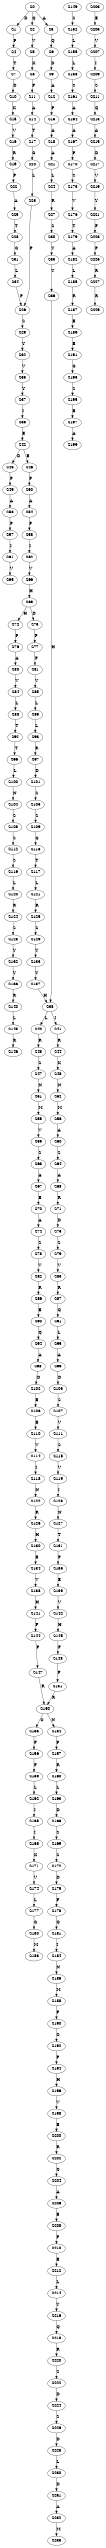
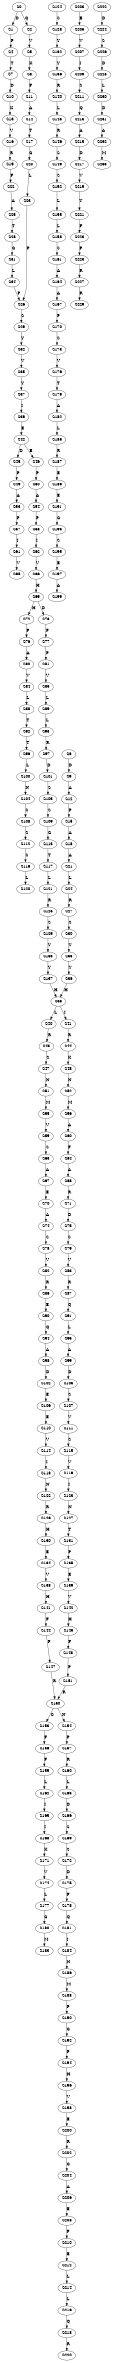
  strict digraph {
    S0
    S1
    S2
-   S3
    S4
    S5
    S6
    S7
    S8
    S9
    S10
    S11
    S12
    S13
    S14
    S15
    S16
    S17
    S18
    S19
    S20
    S21
    S22
    S23
    S24
    S25
    S26
    S27
    S28
    S29
    S30
    S31
    S32
    S33
    S34
    S35
    S36
    S37
    S38
    S39
    S40
    S41
    S42
    S43
    S44
    S45
    S46
    S47
    S48
    S49
    S50
    S51
    S52
    S53
    S54
    S55
    S56
    S57
    S58
    S59
    S60
    S61
    S62
    S63
    S64
    S65
    S66
    S67
    S68
    S69
    S70
    S71
    S72
    S73
    S74
    S75
    S76
    S77
    S78
    S79
    S80
    S81
    S82
    S83
    S84
    S85
    S86
    S87
    S88
    S89
    S90
    S91
    S92
    S93
    S94
    S95
    S96
    S97
    S98
    S99
    S100
    S101
    S102
    S103
    S104
    S105
    S106
    S107
    S108
    S109
    S110
    S111
    S112
    S113
    S114
    S115
    S116
    S117
    S118
    S119
    S120
    S121
    S122
    S123
    S124
    S125
    S126
    S127
    S128
    S129
    S130
    S131
    S132
    S133
    S134
    S135
    S136
    S137
    S138
    S139
    S140
    S141
    S142
    S143
    S144
    S145
    S146
    S147
    S148
    S149
    S150
    S151
    S152
    S153
    S154
    S155
    S156
    S157
    S158
    S159
    S160
    S161
    S162
    S163
    S164
    S165
    S166
    S167
    S168
    S169
    S170
    S171
    S172
    S173
    S174
    S175
    S176
    S177
    S178
    S179
    S180
    S181
    S182
    S183
    S184
    S185
    S186
    S187
    S188
    S189
    S190
    S191
    S192
    S193
    S194
    S195
    S196
    S197
    S198
    S199
    S200
    S202
    S204
    S203
    S205
    S206
    S207
    S208
    S209
    S210
    S211
    S212
    S213
    S214
    S215
    S216
    S217
    S218
    S219
    S220
    S221
    S222
    S223
    S224
    S225
    S226
    S227
    S228
    S229
    S230
    S231
    S232
    S233
    S0 -> S1 [label=D]
    S0 -> S2 [label=Q]
-   S0 -> S3 [label=A]
    S1 -> S4 [label=P]
    S2 -> S5 [label=V]
-   S3 -> S6 [label=Q]
    S4 -> S7 [label=T]
    S5 -> S8 [label=K]
    S6 -> S9 [label=D]
    S7 -> S10 [label=D]
    S8 -> S11 [label=F]
    S9 -> S12 [label=A]
    S10 -> S13 [label=K]
    S11 -> S14 [label=A]
    S12 -> S15 [label=P]
    S13 -> S16 [label=V]
    S14 -> S17 [label=T]
    S15 -> S18 [label=A]
    S16 -> S19 [label=R]
    S17 -> S20 [label=G]
    S18 -> S21 [label=A]
    S19 -> S22 [label=F]
    S20 -> S23 [label=L]
    S21 -> S24 [label=L]
    S22 -> S25 [label=A]
    S23 -> S26 [label=P]
    S24 -> S27 [label=R]
    S25 -> S28 [label=T]
    S26 -> S29 [label=S]
    S27 -> S30 [label=S]
    S28 -> S31 [label=G]
    S29 -> S32 [label=Y]
    S30 -> S33 [label=Y]
    S31 -> S34 [label=L]
    S32 -> S35 [label=V]
    S33 -> S36 [label=Y]
    S34 -> S26 [label=P]
    S35 -> S37 [label=Y]
    S36 -> S38 [label=H]
    S37 -> S39 [label=I]
    S38 -> S40 [label=L]
    S38 -> S41 [label=I]
    S39 -> S42 [label=E]
    S40 -> S43 [label=R]
    S41 -> S44 [label=R]
    S42 -> S45 [label=D]
    S42 -> S46 [label=E]
    S43 -> S47 [label=S]
    S44 -> S48 [label=K]
    S45 -> S49 [label=P]
    S46 -> S50 [label=P]
    S47 -> S51 [label=N]
    S48 -> S52 [label=N]
    S49 -> S53 [label=A]
    S50 -> S54 [label=A]
    S51 -> S55 [label=M]
    S52 -> S56 [label=M]
    S53 -> S57 [label=P]
    S54 -> S58 [label=P]
    S55 -> S59 [label=V]
    S56 -> S60 [label=A]
    S57 -> S61 [label=I]
    S58 -> S62 [label=I]
    S59 -> S63 [label=S]
-   S60 -> S64 [label=S]
+   S60 -> S64 [label=F]
    S61 -> S65 [label=V]
    S62 -> S66 [label=V]
    S63 -> S67 [label=A]
    S64 -> S68 [label=A]
    S66 -> S69 [label=H]
    S67 -> S70 [label=E]
    S68 -> S71 [label=R]
    S69 -> S72 [label=H]
    S69 -> S73 [label=D]
    S70 -> S74 [label=A]
    S71 -> S75 [label=D]
    S72 -> S76 [label=P]
    S73 -> S77 [label=P]
    S74 -> S78 [label=S]
    S75 -> S79 [label=S]
    S76 -> S80 [label=A]
    S77 -> S81 [label=P]
    S78 -> S82 [label=V]
    S79 -> S83 [label=V]
    S80 -> S84 [label=V]
    S81 -> S85 [label=V]
    S82 -> S86 [label=R]
    S83 -> S87 [label=R]
    S84 -> S88 [label=L]
    S85 -> S89 [label=L]
    S86 -> S90 [label=E]
    S87 -> S91 [label=Q]
    S88 -> S92 [label=T]
    S89 -> S93 [label=L]
    S90 -> S94 [label=Q]
    S91 -> S95 [label=L]
    S92 -> S96 [label=T]
    S93 -> S97 [label=R]
    S94 -> S98 [label=A]
    S95 -> S99 [label=A]
    S96 -> S100 [label=L]
    S97 -> S101 [label=D]
    S98 -> S102 [label=D]
    S99 -> S103 [label=D]
    S100 -> S104 [label=N]
    S101 -> S105 [label=S]
    S102 -> S106 [label=E]
    S103 -> S107 [label=S]
    S104 -> S108 [label=S]
    S105 -> S109 [label=S]
    S106 -> S110 [label=E]
    S107 -> S111 [label=V]
    S108 -> S112 [label=S]
    S109 -> S113 [label=G]
    S110 -> S114 [label=V]
    S111 -> S115 [label=S]
    S112 -> S116 [label=S]
    S113 -> S117 [label=T]
    S114 -> S118 [label=I]
    S115 -> S119 [label=V]
    S116 -> S120 [label=L]
    S117 -> S121 [label=L]
    S118 -> S122 [label=N]
    S119 -> S123 [label=I]
-   S120 -> S124 [label=R]
    S121 -> S125 [label=R]
    S122 -> S126 [label=R]
    S123 -> S127 [label=N]
    S124 -> S128 [label=S]
    S125 -> S129 [label=S]
    S126 -> S130 [label=H]
    S127 -> S131 [label=T]
    S128 -> S132 [label=Y]
    S129 -> S133 [label=Y]
    S130 -> S134 [label=E]
    S131 -> S135 [label=P]
    S132 -> S136 [label=Y]
    S133 -> S137 [label=Y]
    S134 -> S138 [label=V]
    S135 -> S139 [label=E]
    S136 -> S140 [label=R]
    S137 -> S38 [label=H]
    S138 -> S141 [label=H]
    S139 -> S142 [label=V]
    S140 -> S143 [label=L]
    S141 -> S144 [label=F]
    S142 -> S145 [label=H]
    S143 -> S146 [label=R]
    S144 -> S147 [label=P]
    S145 -> S148 [label=F]
+   S146 -> S149 [label=S]
    S147 -> S150 [label=R]
    S148 -> S151 [label=P]
    S149 -> S152 [label=S]
    S150 -> S153 [label=C]
    S150 -> S154 [label=N]
    S151 -> S150 [label=R]
    S152 -> S155 [label=L]
    S153 -> S156 [label=F]
    S154 -> S157 [label=P]
    S155 -> S158 [label=L]
    S156 -> S159 [label=F]
    S157 -> S160 [label=R]
    S158 -> S161 [label=S]
    S159 -> S162 [label=L]
    S160 -> S163 [label=L]
    S161 -> S164 [label=A]
    S162 -> S165 [label=I]
    S163 -> S166 [label=D]
    S164 -> S167 [label=A]
    S165 -> S168 [label=I]
    S166 -> S169 [label=S]
    S167 -> S170 [label=P]
    S168 -> S171 [label=K]
    S169 -> S172 [label=S]
    S170 -> S173 [label=S]
    S171 -> S174 [label=V]
    S172 -> S175 [label=D]
    S173 -> S176 [label=V]
    S174 -> S177 [label=L]
    S175 -> S178 [label=F]
    S176 -> S179 [label=T]
    S177 -> S180 [label=G]
    S178 -> S181 [label=Q]
    S179 -> S182 [label=A]
    S180 -> S183 [label=M]
    S181 -> S184 [label=I]
    S182 -> S185 [label=L]
    S184 -> S186 [label=N]
    S185 -> S187 [label=R]
    S186 -> S188 [label=M]
    S187 -> S189 [label=E]
    S188 -> S190 [label=P]
    S189 -> S191 [label=E]
    S190 -> S192 [label=G]
    S191 -> S193 [label=G]
    S192 -> S194 [label=P]
    S193 -> S195 [label=S]
    S194 -> S196 [label=H]
    S195 -> S197 [label=E]
    S196 -> S198 [label=V]
    S197 -> S199 [label=A]
    S198 -> S200 [label=E]
    S200 -> S202 [label=R]
    S202 -> S204 [label=G]
    S204 -> S206 [label=A]
    S203 -> S205 [label=E]
    S205 -> S207 [label=V]
    S206 -> S208 [label=E]
    S207 -> S209 [label=I]
    S208 -> S210 [label=P]
    S209 -> S211 [label=S]
    S210 -> S212 [label=E]
    S211 -> S213 [label=Q]
    S212 -> S214 [label=L]
    S213 -> S215 [label=A]
-   S214 -> S216 [label=Y]
+   S214 -> S216 [label=L]
    S215 -> S217 [label=D]
    S216 -> S218 [label=Q]
    S217 -> S219 [label=V]
    S218 -> S220 [label=R]
    S219 -> S221 [label=Y]
-   S220 -> S222 [label=S]
    S221 -> S223 [label=F]
    S222 -> S224 [label=D]
    S223 -> S225 [label=P]
    S224 -> S226 [label=S]
    S225 -> S227 [label=R]
    S226 -> S228 [label=D]
    S227 -> S229 [label=R]
    S228 -> S230 [label=L]
    S230 -> S231 [label=D]
    S231 -> S232 [label=A]
    S232 -> S233 [label=M]
  }
